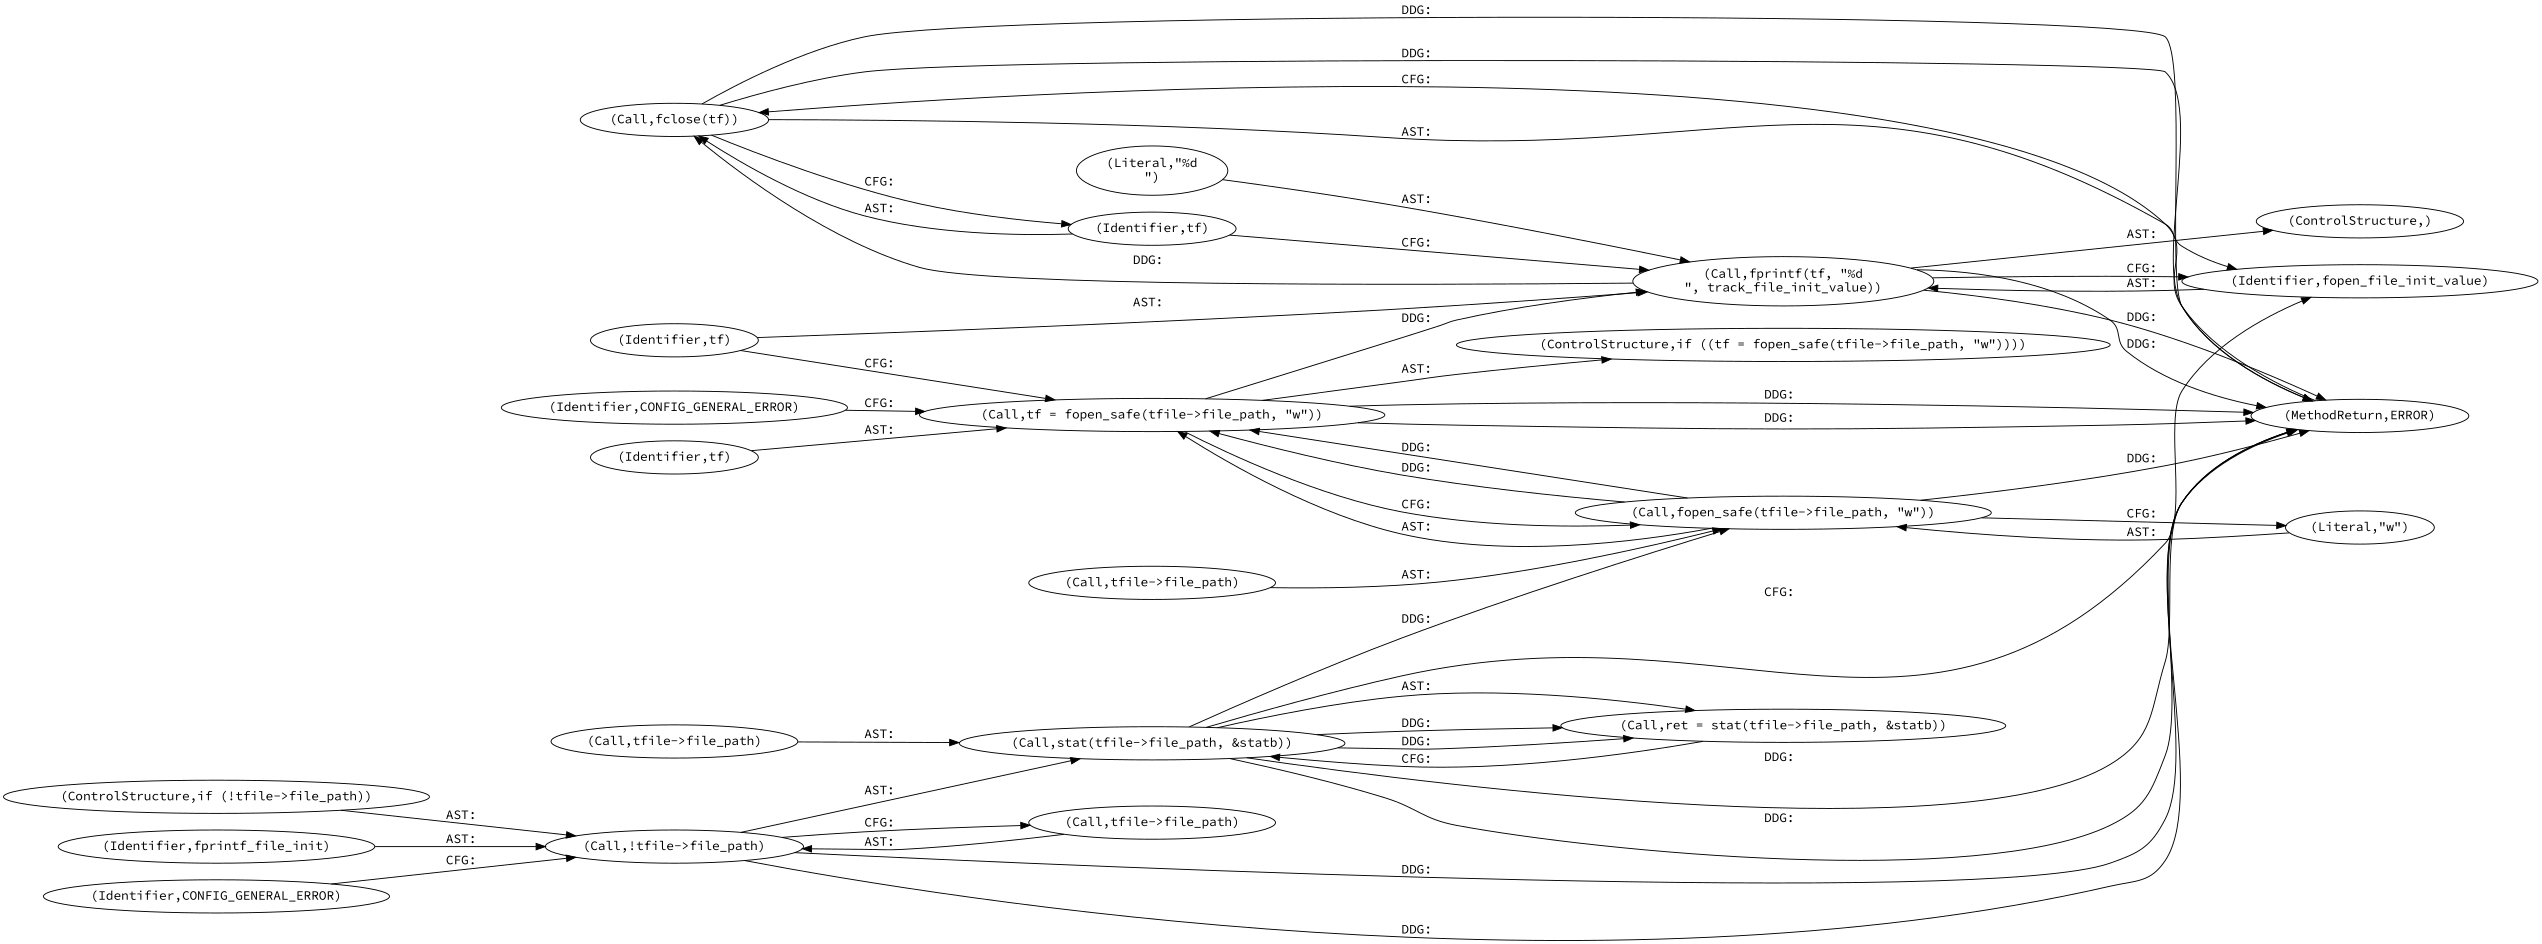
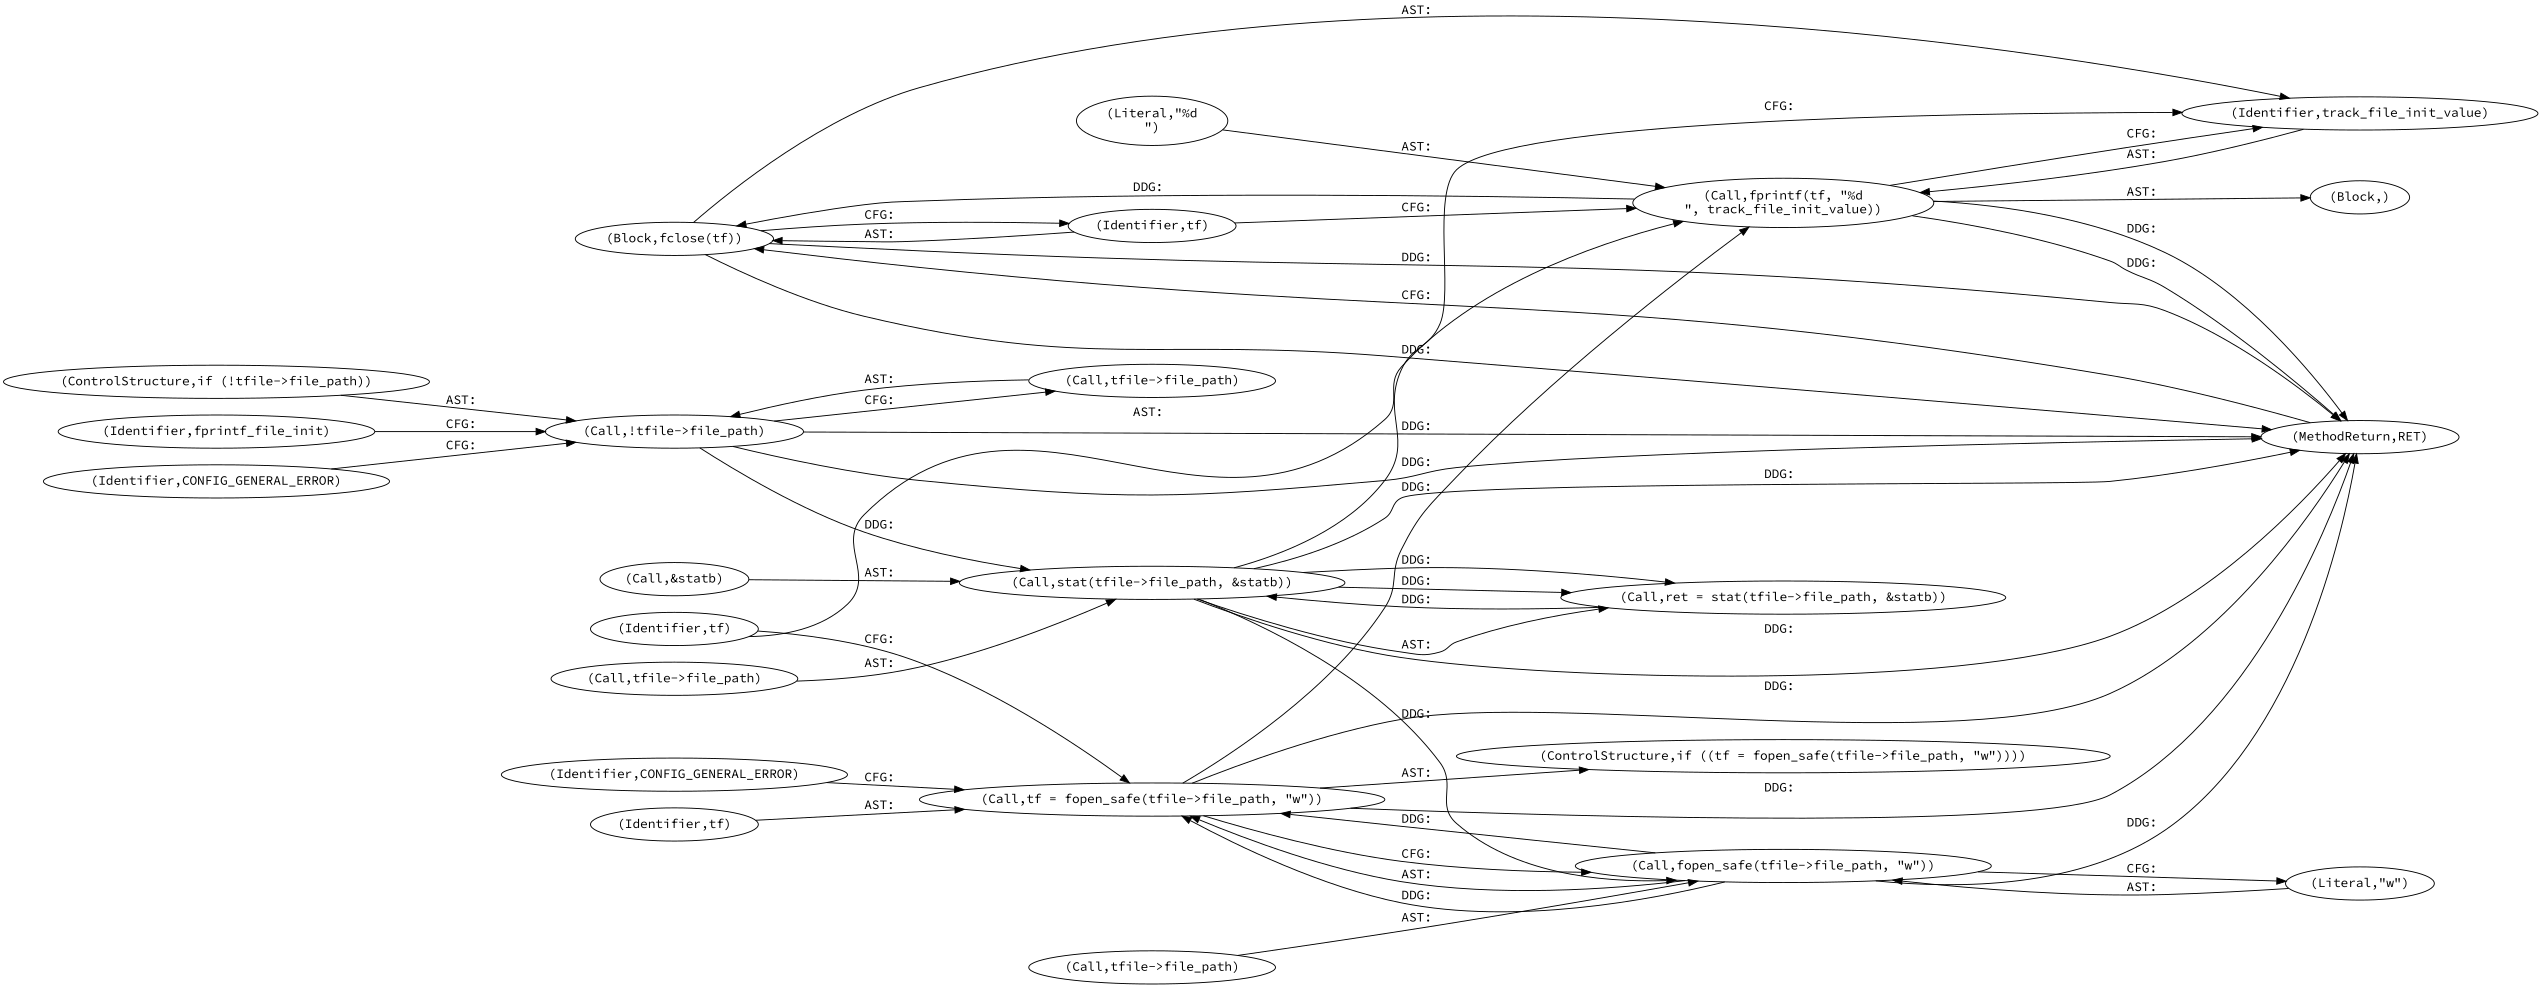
  digraph {
    fontname="Source Code Pro"
    rankdir=LR
    node [fontname="Source Code Pro"]
    edge [fontname="Source Code Pro"]
-   n1 [label="(Call,fclose(tf))"]
+   n1 [label="(Block,fclose(tf))"]
    n2 [label="(Identifier,tf)"]
-   n3 [label="(MethodReturn,ERROR)"]
-   n4 [label="(Identifier,fopen_file_init_value)"]
+   n3 [label="(MethodReturn,RET)"]
+   n4 [label="(Identifier,track_file_init_value)"]
    n5 [label="(Call,fprintf(tf, \"%d\n\", track_file_init_value))"]
-   n6 [label="(ControlStructure,)"]
+   n6 [label="(Block,)"]
    n7 [label="(Call,tf = fopen_safe(tfile->file_path, \"w\"))"]
    n8 [label="(Call,fopen_safe(tfile->file_path, \"w\"))"]
    n9 [label="(ControlStructure,if ((tf = fopen_safe(tfile->file_path, \"w\"))))"]
    n10 [label="(Literal,\"w\")"]
    n11 [label="(Call,stat(tfile->file_path, &statb))"]
    n12 [label="(Call,ret = stat(tfile->file_path, &statb))"]
+   n13 [label="(Call,&statb)"]
    n14 [label="(Call,!tfile->file_path)"]
    n15 [label="(Call,tfile->file_path)"]
    n16 [label="(ControlStructure,if (!tfile->file_path))"]
    n17 [label="(Identifier,tf)"]
    n18 [label="(Literal,\"%d\n\")"]
    n19 [label="(Call,tfile->file_path)"]
    n20 [label="(Identifier,CONFIG_GENERAL_ERROR)"]
    n21 [label="(Identifier,tf)"]
    n22 [label="(Identifier,fprintf_file_init)"]
    n23 [label="(Call,tfile->file_path)"]
    n24 [label="(Identifier,CONFIG_GENERAL_ERROR)"]
    n1 -> n2 [label="CFG: "]
    n1 -> n3 [label="DDG: "]
    n1 -> n3 [label="DDG: "]
    n1 -> n4 [label="AST: "]
    n2 -> n1 [label="AST: "]
    n2 -> n5 [label="CFG: "]
    n3 -> n1 [label="CFG: "]
    n4 -> n5 [label="AST: "]
    n5 -> n1 [label="DDG: "]
    n5 -> n3 [label="DDG: "]
    n5 -> n3 [label="DDG: "]
    n5 -> n4 [label="CFG: "]
    n5 -> n6 [label="AST: "]
    n7 -> n3 [label="DDG: "]
    n7 -> n3 [label="DDG: "]
    n7 -> n5 [label="DDG: "]
    n7 -> n8 [label="CFG: "]
    n7 -> n9 [label="AST: "]
    n8 -> n3 [label="DDG: "]
    n8 -> n7 [label="AST: "]
    n8 -> n7 [label="DDG: "]
    n8 -> n7 [label="DDG: "]
    n8 -> n10 [label="CFG: "]
    n10 -> n8 [label="AST: "]
    n11 -> n3 [label="DDG: "]
    n11 -> n3 [label="DDG: "]
    n11 -> n4 [label="CFG: "]
    n11 -> n8 [label="DDG: "]
    n11 -> n12 [label="AST: "]
    n11 -> n12 [label="DDG: "]
    n11 -> n12 [label="DDG: "]
-   n12 -> n11 [label="CFG: "]
+   n12 -> n11 [label="DDG: "]
+   n13 -> n11 [label="AST: "]
    n14 -> n3 [label="DDG: "]
    n14 -> n3 [label="DDG: "]
-   n14 -> n11 [label="AST: "]
+   n14 -> n11 [label="DDG: "]
    n14 -> n15 [label="CFG: "]
    n15 -> n14 [label="AST: "]
    n16 -> n14 [label="AST: "]
    n17 -> n5 [label="AST: "]
    n17 -> n7 [label="CFG: "]
    n18 -> n5 [label="AST: "]
    n19 -> n8 [label="AST: "]
    n20 -> n7 [label="CFG: "]
    n21 -> n7 [label="AST: "]
-   n22 -> n14 [label="AST: "]
+   n22 -> n14 [label="CFG: "]
    n23 -> n11 [label="AST: "]
    n24 -> n14 [label="CFG: "]
  }
